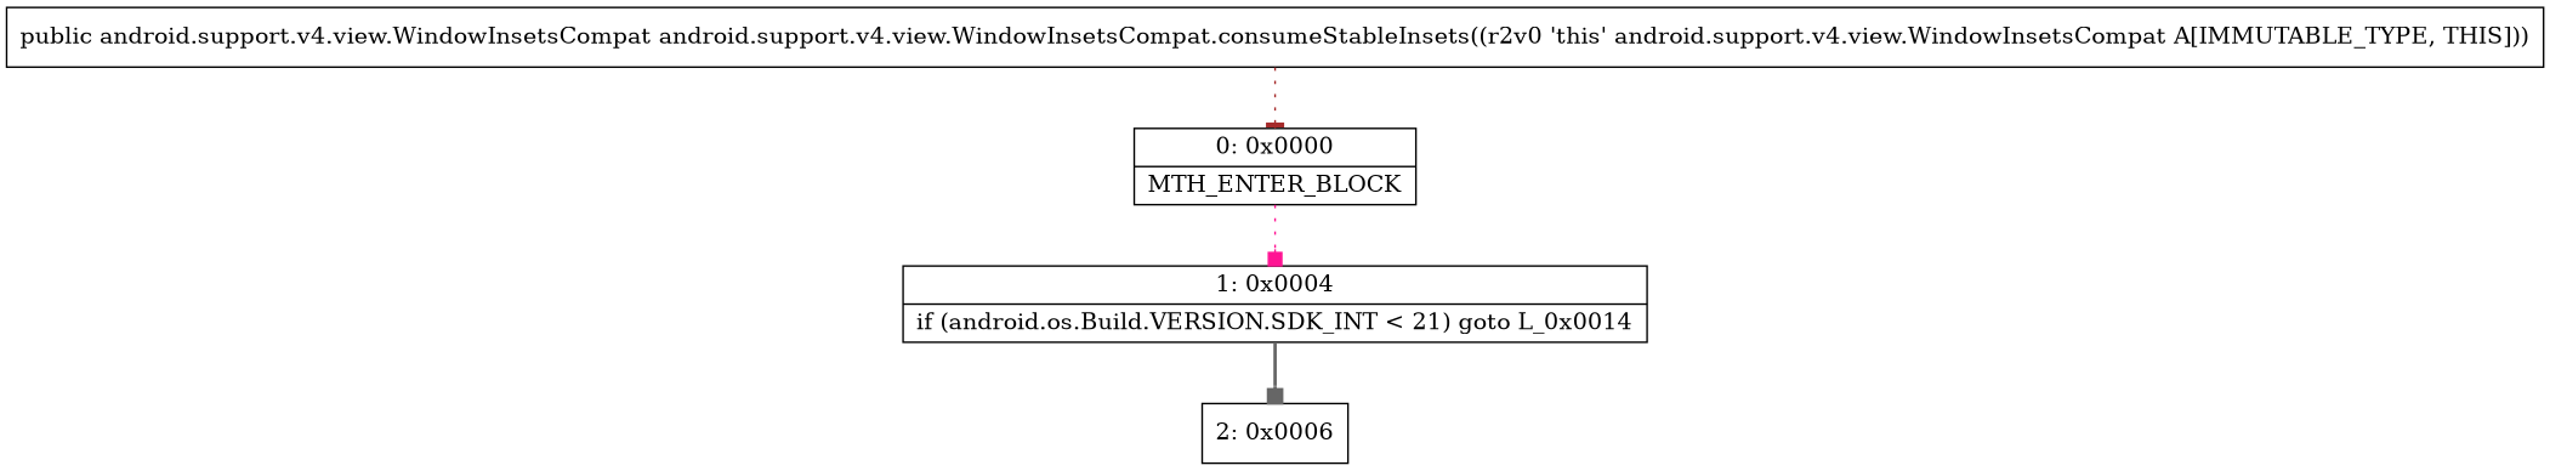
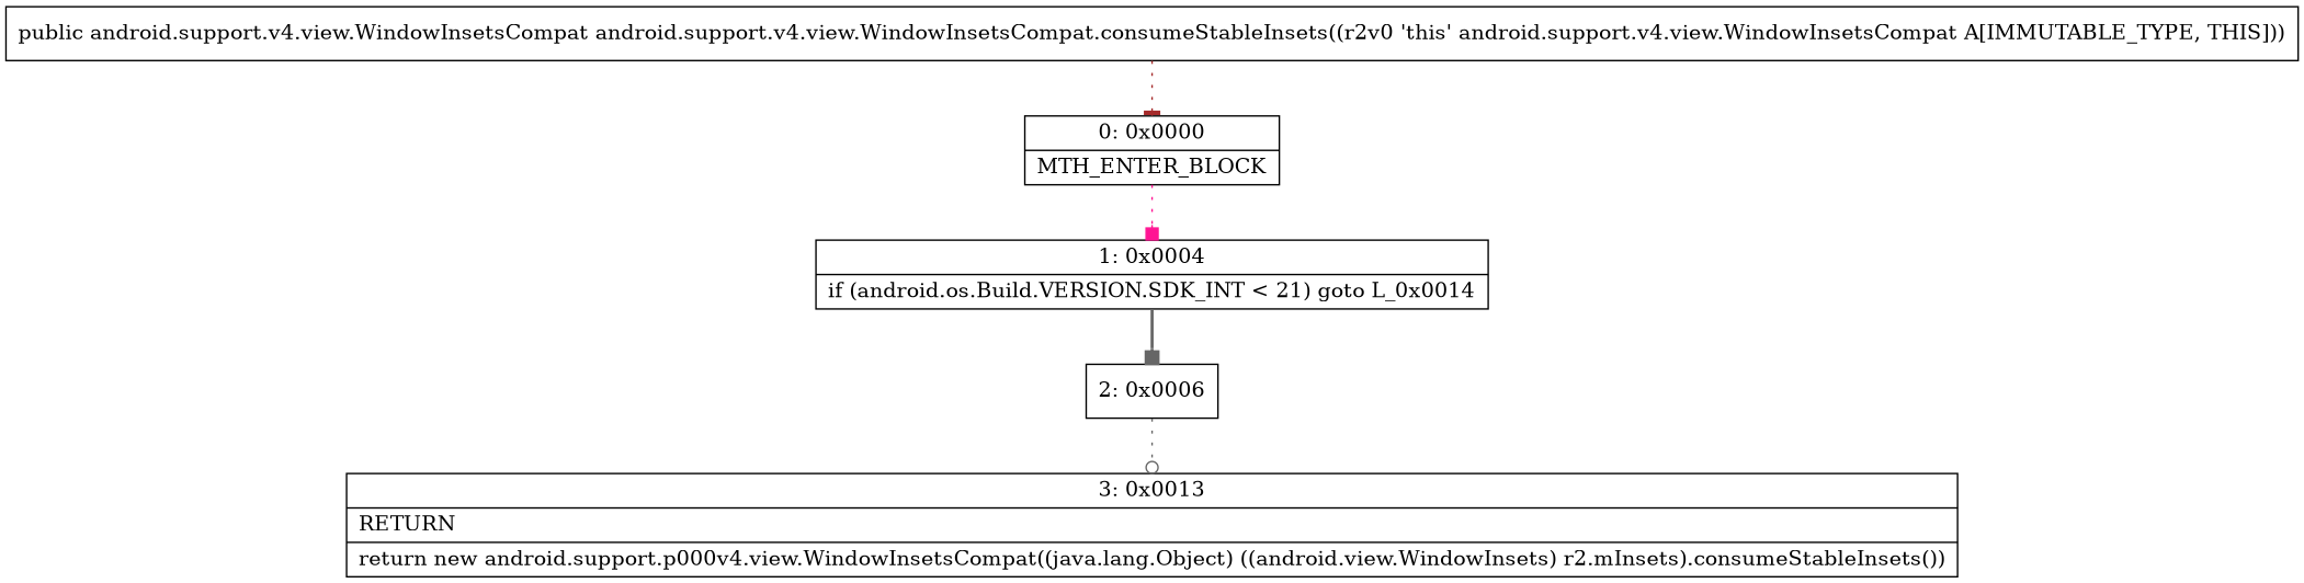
  digraph {
    node [shape=record]
    edge [arrowhead=box color=gray40 style=dotted]
    n1 [label="{0\:\ 0x0000|MTH_ENTER_BLOCK\l}"]
    n2 [label="{1\:\ 0x0004|if (android.os.Build.VERSION.SDK_INT \< 21) goto L_0x0014\l}"]
    n3 [label="{2\:\ 0x0006}"]
+   n4 [label="{3\:\ 0x0013|RETURN\l|return new android.support.p000v4.view.WindowInsetsCompat((java.lang.Object) ((android.view.WindowInsets) r2.mInsets).consumeStableInsets())\l}"]
    n5 [label="{public android.support.v4.view.WindowInsetsCompat android.support.v4.view.WindowInsetsCompat.consumeStableInsets((r2v0 'this' android.support.v4.view.WindowInsetsCompat A[IMMUTABLE_TYPE, THIS])) }"]
    n1 -> n2 [color=deeppink]
    n2 -> n3 [style=bold]
+   n3 -> n4 [arrowhead=odot]
    n5 -> n1 [arrowhead=tee color=brown]
  }
